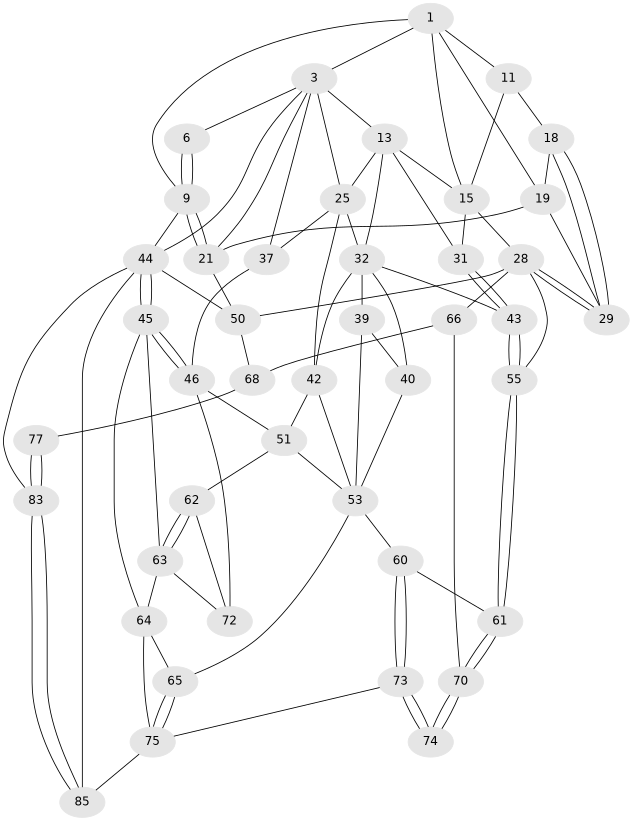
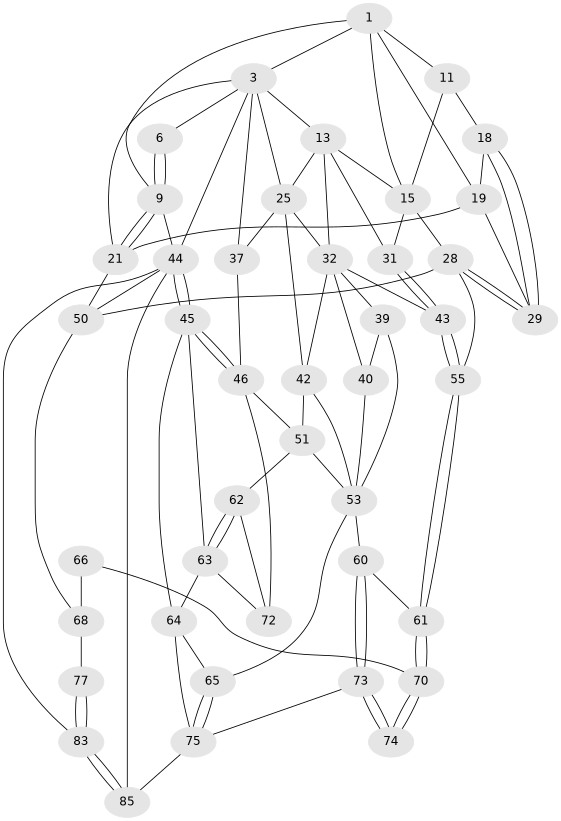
  graph {
    fontname="DejaVu Sans"
    node [color=gray90 fontname="DejaVu Sans" style=filled]
    edge [fontname="DejaVu Sans"]
    1 [super="+2+7"]
    3 [super="+4"]
    9
    11 [super="+17"]
    15 [super="+27+16"]
    19 [super="+23"]
    6
    13 [super="+14"]
    21 [super="+22"]
    25 [super="+26+34"]
    37
    44 [super="+84"]
    18
    31
    28 [super="+49"]
    29
    32 [super="+33+35"]
    50 [super="+69"]
    42 [super="+52"]
    46 [super="+47"]
    45 [super="+80"]
    83
    85 [super="+86"]
    43
    39
    40
    55
    66 [super="+67"]
    68
    53 [super="+54"]
    51 [super="+58"]
    61
    70
    72 [super="+78"]
    60
    65
    62
    63 [super="+79"]
    64 [super="+81"]
    75 [super="+82+76"]
    77
    73
    74
    1 -- 3 [weight=2]
    1 -- 9
    1 -- 11 [weight=2]
    1 -- 15
    1 -- 19
    3 -- 6
    3 -- 13
    3 -- 21
    3 -- 25
    3 -- 37
    3 -- 44
    9 -- 21
    9 -- 21
    9 -- 44
    11 -- 15
    11 -- 18
    15 -- 31
    15 -- 28
    19 -- 21
    19 -- 29
    6 -- 9
    6 -- 9
    13 -- 15
    13 -- 25
    13 -- 31
    13 -- 32
    21 -- 50
    25 -- 37
    25 -- 32 [weight=2]
    25 -- 42
    37 -- 46
    44 -- 50
    44 -- 45
    44 -- 45
    44 -- 83
    44 -- 85
    18 -- 19
    18 -- 29
    18 -- 29
    31 -- 43
    31 -- 43
    28 -- 29
    28 -- 29
    28 -- 50
    28 -- 55
-   28 -- 66
    32 -- 42
    32 -- 43
    32 -- 39
    32 -- 40
    50 -- 68
    42 -- 53
    42 -- 51
    46 -- 51
    46 -- 72 [weight=2]
    45 -- 46
    45 -- 46
    45 -- 63
    45 -- 64
    83 -- 85
    83 -- 85
    43 -- 55
    43 -- 55
    39 -- 40
    39 -- 53
    40 -- 53
    55 -- 61
    55 -- 61
    66 -- 68
    66 -- 70
    68 -- 77
    53 -- 60
    53 -- 65
    51 -- 53
    51 -- 62
    61 -- 70
    61 -- 70
    70 -- 74
    70 -- 74
    60 -- 61
    60 -- 73
    60 -- 73
    65 -- 75
    65 -- 75
    62 -- 72
    62 -- 63
    62 -- 63
    63 -- 72
    63 -- 64
    64 -- 65
    64 -- 75
    75 -- 85 [weight=2]
    77 -- 83
    77 -- 83
    73 -- 75
    73 -- 74
    73 -- 74
  }
